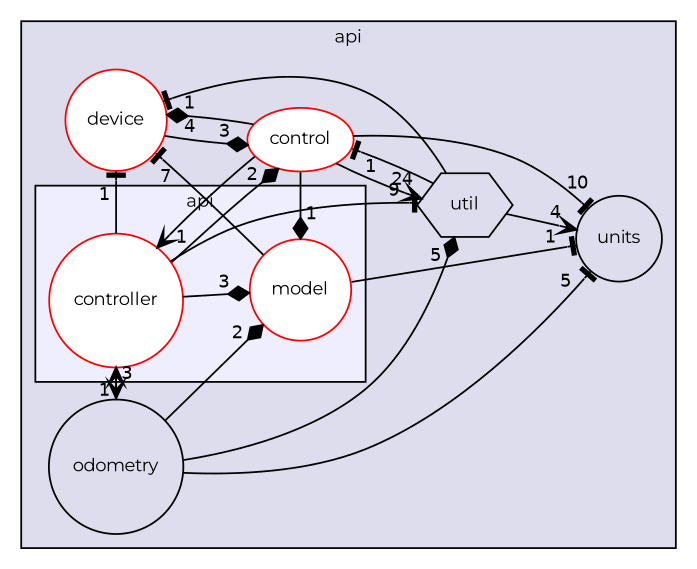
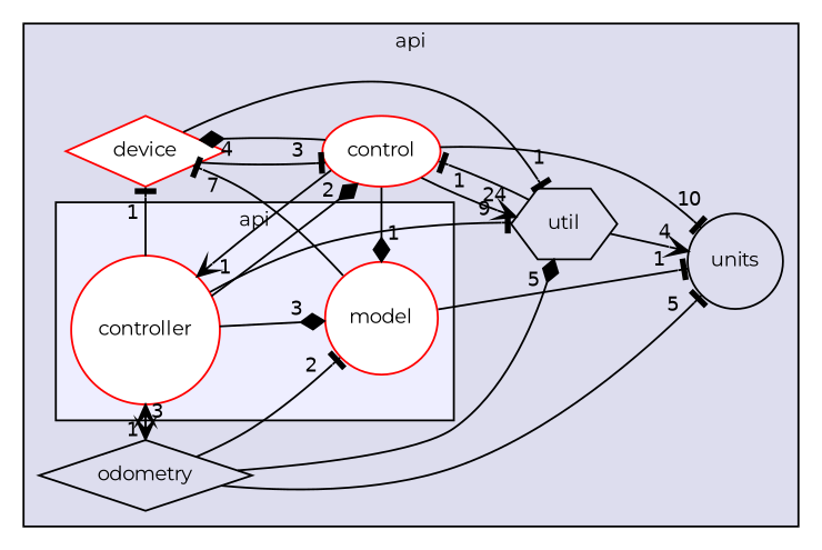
  digraph {
    compound=true
    fontname=Montserrat
    rankdir=LR
    node [color=red fillcolor=white fontname=Montserrat fontsize=10 shape=circle style=filled]
    edge [arrowhead=tee fontname=Montserrat headlabel=1 labeldistance=1.5 labelfontname=Helvetica labelfontsize=10]
    n1 [label=controller]
    n2 [label=model]
-   n3 [label=device]
+   n3 [label=device shape=diamond]
    n4 [label=units color="" fillcolor="" style=""]
    n5 [label=control shape=ellipse]
    n6 [label=util shape=hexagon color="" fillcolor="" style=""]
-   n7 [label=odometry color="" fillcolor="" style=""]
+   n7 [label=odometry shape=diamond color="" fillcolor="" style=""]
    subgraph cluster_1 {
      bgcolor="#ddddee"
      fontsize=10
      label=api
      pencolor=black
      n3
      n4
      n5
      n6
      n7
      subgraph cluster_2 {
        bgcolor="#eeeeff"
        fontsize=10
        label=api
        pencolor=black
        n1
        n2
      }
    }
    n1 -> n2 [arrowhead=diamond headlabel=3]
    n1 -> n3
    n1 -> n5 [arrowhead=diamond headlabel=2]
    n1 -> n6 [headlabel=9]
    n1 -> n7 [arrowhead=vee headlabel=3]
    n2 -> n3 [headlabel=7]
    n2 -> n4
-   n3 -> n5 [arrowhead=diamond headlabel=3]
+   n3 -> n5 [headlabel=3]
    n5 -> n1 [arrowhead=vee]
    n5 -> n2 [arrowhead=diamond]
    n5 -> n3 [arrowhead=diamond headlabel=4]
    n5 -> n4 [headlabel=10]
    n5 -> n6 [arrowhead=vee headlabel=24]
-   n6 -> n3
+   n3 -> n6
    n6 -> n4 [arrowhead=vee headlabel=4]
    n6 -> n5
    n7 -> n1 [arrowhead=vee]
-   n7 -> n2 [arrowhead=diamond headlabel=2]
+   n7 -> n2 [headlabel=2]
    n7 -> n4 [headlabel=5]
    n7 -> n6 [arrowhead=diamond headlabel=5]
  }
